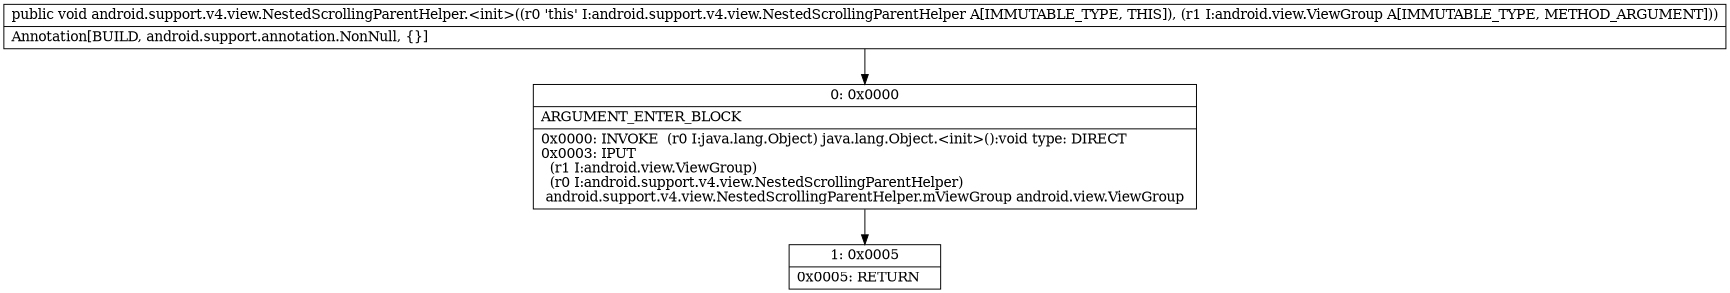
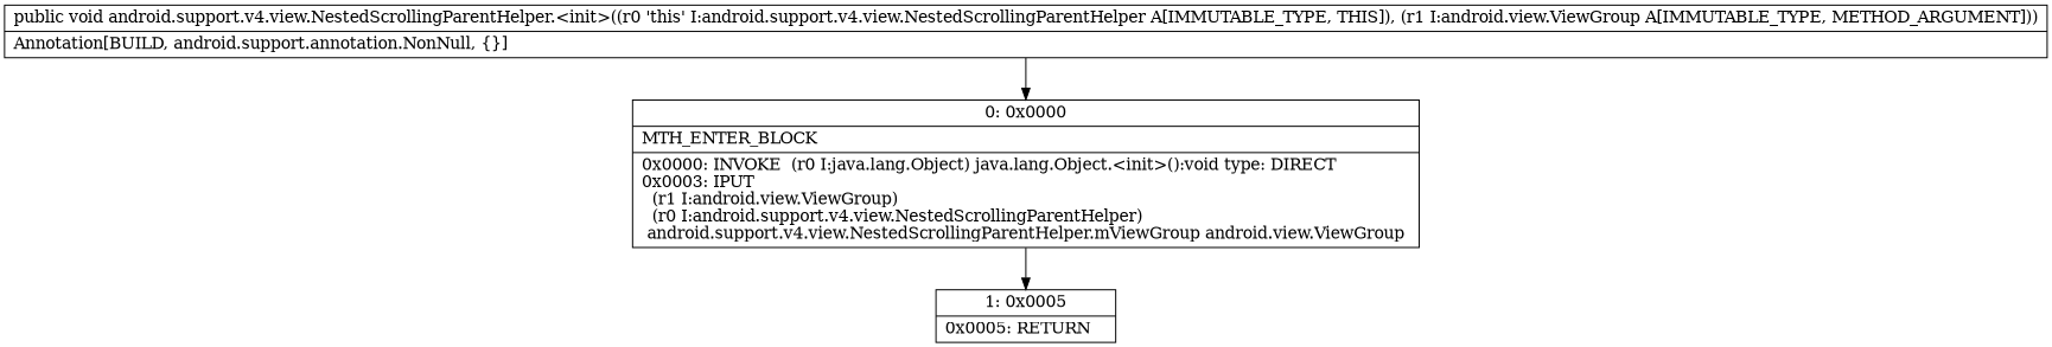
  digraph {
    node [shape=record]
-   n1 [label="{0\:\ 0x0000|ARGUMENT_ENTER_BLOCK\l|0x0000: INVOKE  (r0 I:java.lang.Object) java.lang.Object.\<init\>():void type: DIRECT \l0x0003: IPUT  \l  (r1 I:android.view.ViewGroup)\l  (r0 I:android.support.v4.view.NestedScrollingParentHelper)\l android.support.v4.view.NestedScrollingParentHelper.mViewGroup android.view.ViewGroup \l}"]
+   n1 [label="{0\:\ 0x0000|MTH_ENTER_BLOCK\l|0x0000: INVOKE  (r0 I:java.lang.Object) java.lang.Object.\<init\>():void type: DIRECT \l0x0003: IPUT  \l  (r1 I:android.view.ViewGroup)\l  (r0 I:android.support.v4.view.NestedScrollingParentHelper)\l android.support.v4.view.NestedScrollingParentHelper.mViewGroup android.view.ViewGroup \l}"]
    n2 [label="{1\:\ 0x0005|0x0005: RETURN   \l}"]
    n3 [label="{public void android.support.v4.view.NestedScrollingParentHelper.\<init\>((r0 'this' I:android.support.v4.view.NestedScrollingParentHelper A[IMMUTABLE_TYPE, THIS]), (r1 I:android.view.ViewGroup A[IMMUTABLE_TYPE, METHOD_ARGUMENT]))  | Annotation[BUILD, android.support.annotation.NonNull, \{\}]\l}"]
    n1 -> n2
    n3 -> n1
  }
